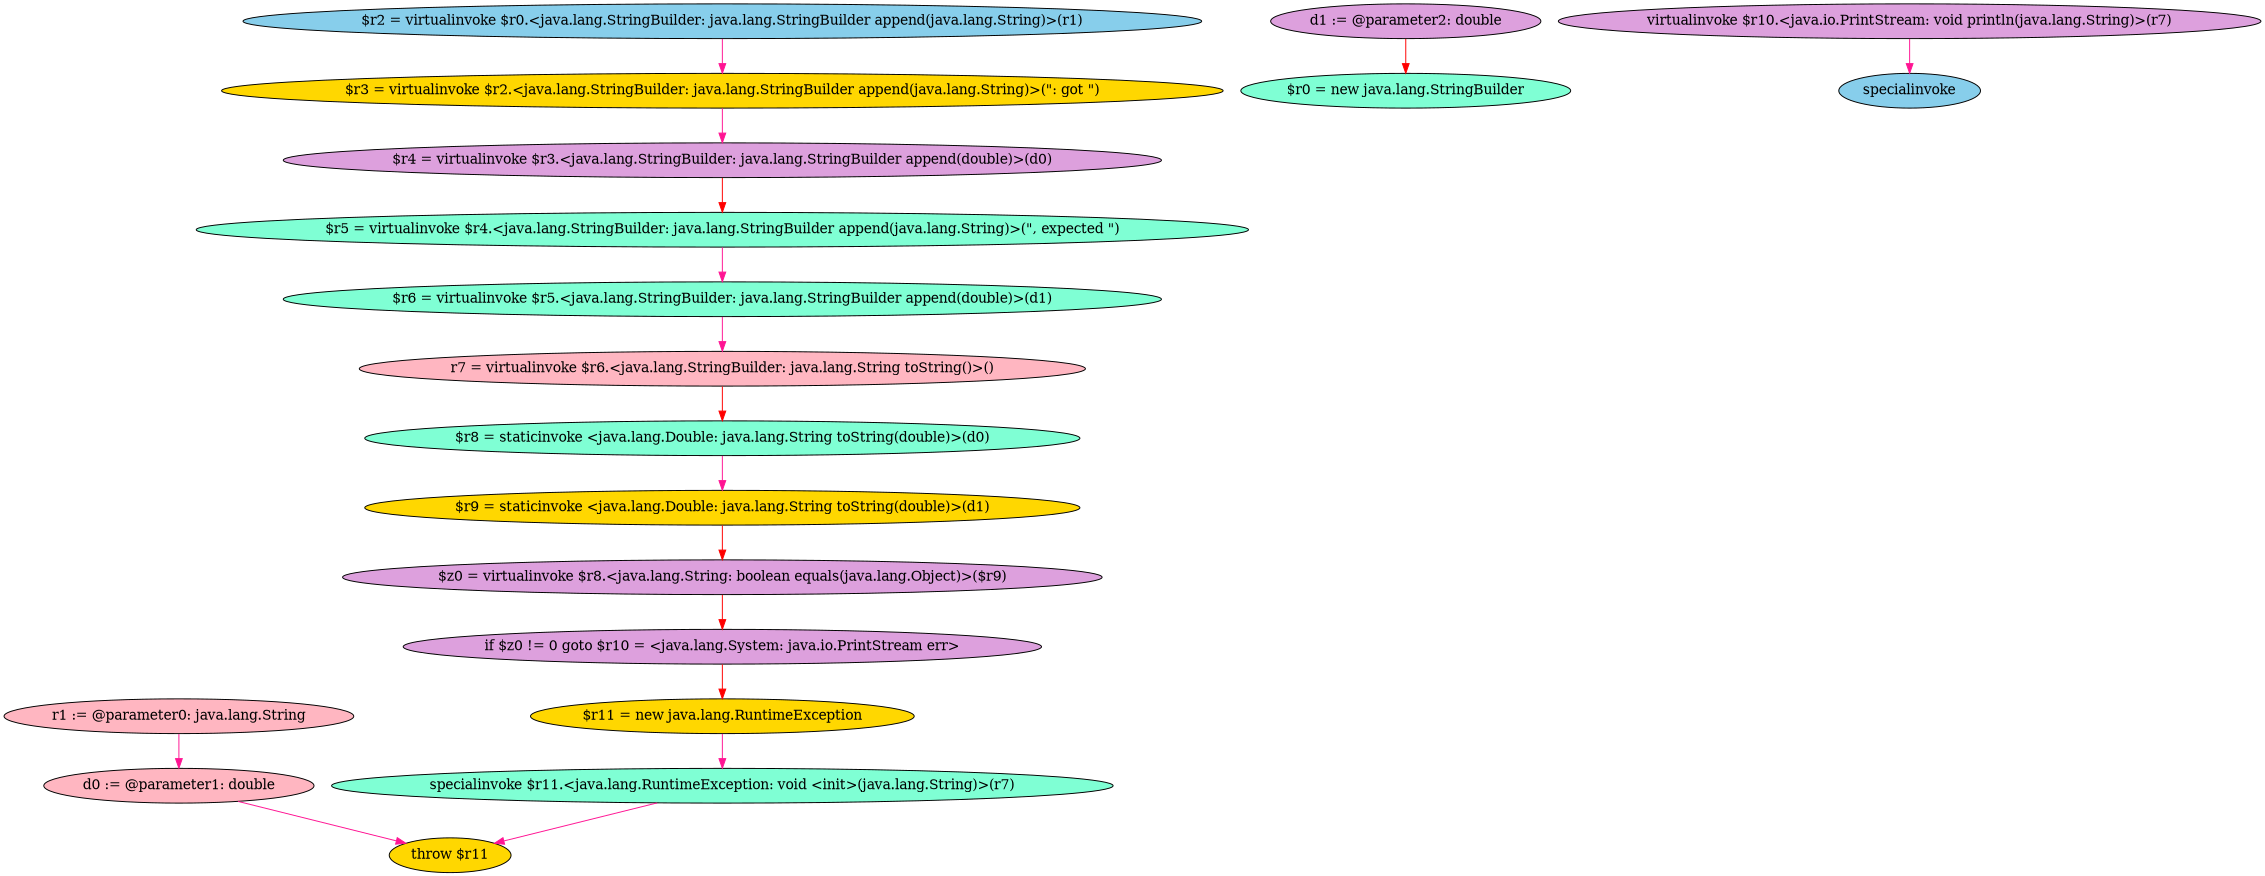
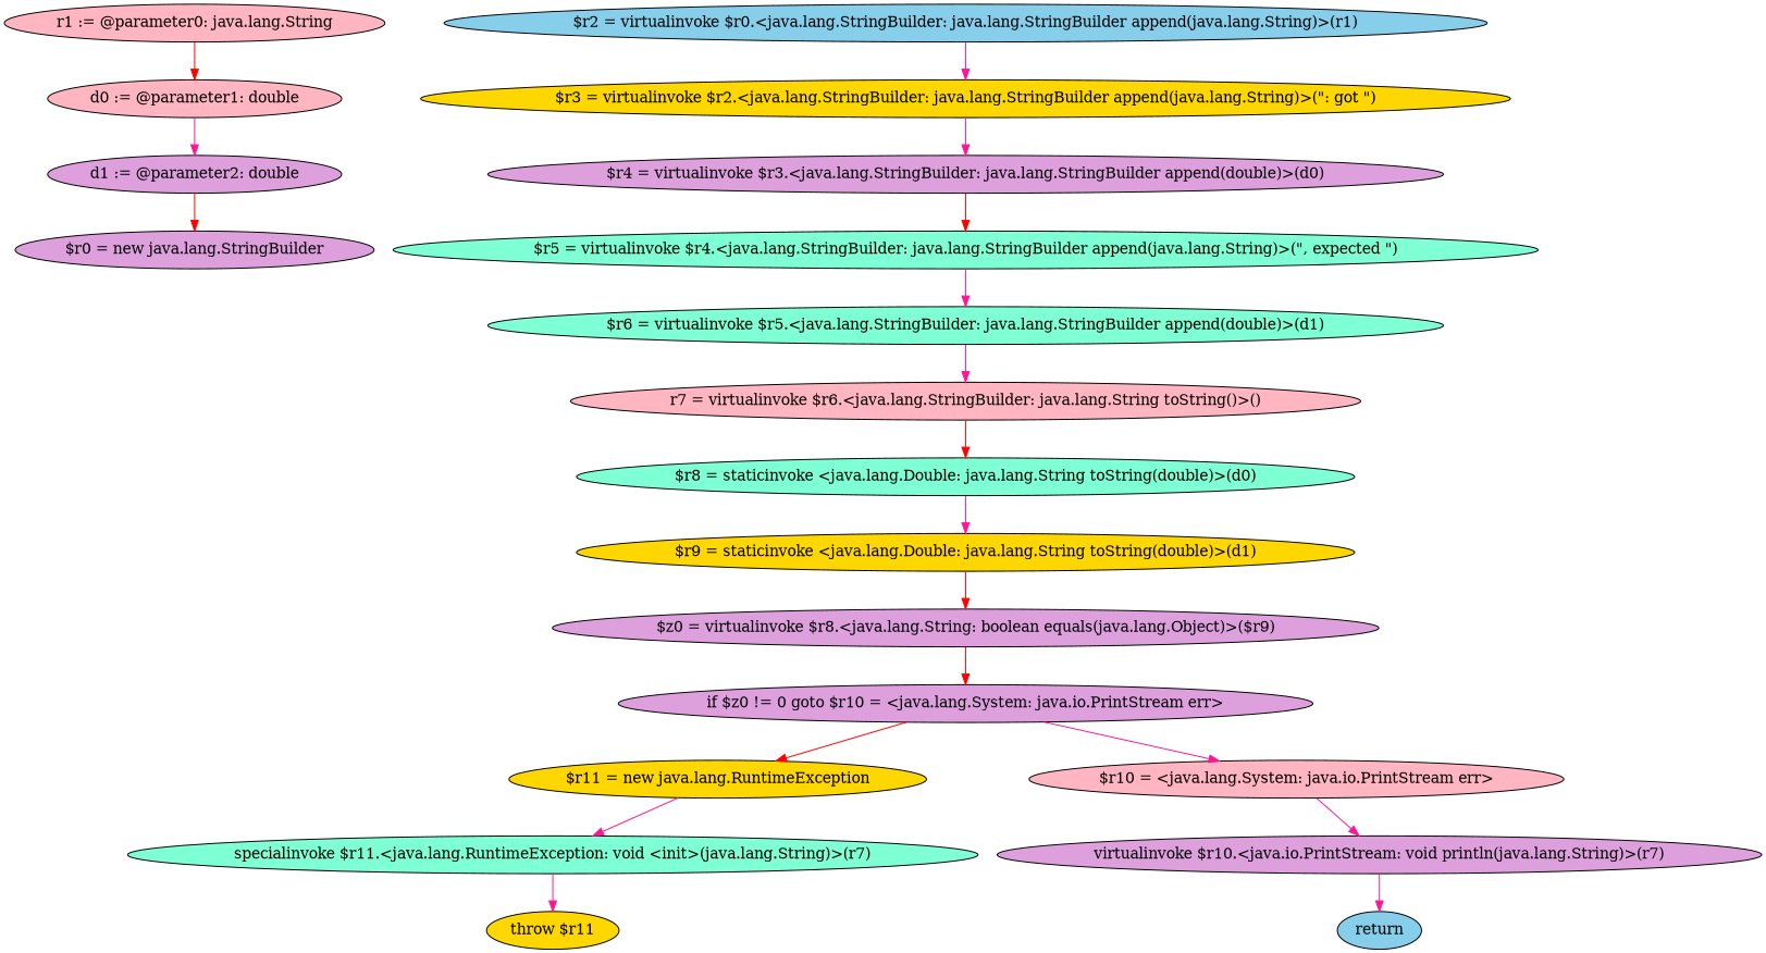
  digraph {
    node [fillcolor=plum style=filled]
    edge [color=deeppink]
    "r1 := @parameter0: java.lang.String" [fillcolor=lightpink]
    "d0 := @parameter1: double" [fillcolor=lightpink]
    "d1 := @parameter2: double"
-   "$r0 = new java.lang.StringBuilder" [fillcolor=aquamarine]
+   "$r0 = new java.lang.StringBuilder"
    "$r2 = virtualinvoke $r0.<java.lang.StringBuilder: java.lang.StringBuilder append(java.lang.String)>(r1)" [fillcolor=skyblue]
    "$r3 = virtualinvoke $r2.<java.lang.StringBuilder: java.lang.StringBuilder append(java.lang.String)>(\": got \")" [fillcolor=gold]
    "$r4 = virtualinvoke $r3.<java.lang.StringBuilder: java.lang.StringBuilder append(double)>(d0)"
    "$r5 = virtualinvoke $r4.<java.lang.StringBuilder: java.lang.StringBuilder append(java.lang.String)>(\", expected \")" [fillcolor=aquamarine]
    "$r6 = virtualinvoke $r5.<java.lang.StringBuilder: java.lang.StringBuilder append(double)>(d1)" [fillcolor=aquamarine]
    "r7 = virtualinvoke $r6.<java.lang.StringBuilder: java.lang.String toString()>()" [fillcolor=lightpink]
    "$r8 = staticinvoke <java.lang.Double: java.lang.String toString(double)>(d0)" [fillcolor=aquamarine]
    "$r9 = staticinvoke <java.lang.Double: java.lang.String toString(double)>(d1)" [fillcolor=gold]
    "$z0 = virtualinvoke $r8.<java.lang.String: boolean equals(java.lang.Object)>($r9)"
    "if $z0 != 0 goto $r10 = <java.lang.System: java.io.PrintStream err>"
    "$r11 = new java.lang.RuntimeException" [fillcolor=gold]
+   "$r10 = <java.lang.System: java.io.PrintStream err>" [fillcolor=lightpink]
    "specialinvoke $r11.<java.lang.RuntimeException: void <init>(java.lang.String)>(r7)" [fillcolor=aquamarine]
    "virtualinvoke $r10.<java.io.PrintStream: void println(java.lang.String)>(r7)"
    "throw $r11" [fillcolor=gold]
-   return [fillcolor=skyblue label=specialinvoke]
-   "r1 := @parameter0: java.lang.String" -> "d0 := @parameter1: double"
-   "d0 := @parameter1: double" -> "throw $r11"
+   return [fillcolor=skyblue]
+   "r1 := @parameter0: java.lang.String" -> "d0 := @parameter1: double" [color=red]
+   "d0 := @parameter1: double" -> "d1 := @parameter2: double"
    "d1 := @parameter2: double" -> "$r0 = new java.lang.StringBuilder" [color=red]
    "$r2 = virtualinvoke $r0.<java.lang.StringBuilder: java.lang.StringBuilder append(java.lang.String)>(r1)" -> "$r3 = virtualinvoke $r2.<java.lang.StringBuilder: java.lang.StringBuilder append(java.lang.String)>(\": got \")"
    "$r3 = virtualinvoke $r2.<java.lang.StringBuilder: java.lang.StringBuilder append(java.lang.String)>(\": got \")" -> "$r4 = virtualinvoke $r3.<java.lang.StringBuilder: java.lang.StringBuilder append(double)>(d0)"
    "$r4 = virtualinvoke $r3.<java.lang.StringBuilder: java.lang.StringBuilder append(double)>(d0)" -> "$r5 = virtualinvoke $r4.<java.lang.StringBuilder: java.lang.StringBuilder append(java.lang.String)>(\", expected \")" [color=red]
    "$r5 = virtualinvoke $r4.<java.lang.StringBuilder: java.lang.StringBuilder append(java.lang.String)>(\", expected \")" -> "$r6 = virtualinvoke $r5.<java.lang.StringBuilder: java.lang.StringBuilder append(double)>(d1)"
    "$r6 = virtualinvoke $r5.<java.lang.StringBuilder: java.lang.StringBuilder append(double)>(d1)" -> "r7 = virtualinvoke $r6.<java.lang.StringBuilder: java.lang.String toString()>()"
    "r7 = virtualinvoke $r6.<java.lang.StringBuilder: java.lang.String toString()>()" -> "$r8 = staticinvoke <java.lang.Double: java.lang.String toString(double)>(d0)" [color=red]
    "$r8 = staticinvoke <java.lang.Double: java.lang.String toString(double)>(d0)" -> "$r9 = staticinvoke <java.lang.Double: java.lang.String toString(double)>(d1)"
    "$r9 = staticinvoke <java.lang.Double: java.lang.String toString(double)>(d1)" -> "$z0 = virtualinvoke $r8.<java.lang.String: boolean equals(java.lang.Object)>($r9)" [color=red]
    "$z0 = virtualinvoke $r8.<java.lang.String: boolean equals(java.lang.Object)>($r9)" -> "if $z0 != 0 goto $r10 = <java.lang.System: java.io.PrintStream err>" [color=red]
    "if $z0 != 0 goto $r10 = <java.lang.System: java.io.PrintStream err>" -> "$r11 = new java.lang.RuntimeException" [color=red]
+   "if $z0 != 0 goto $r10 = <java.lang.System: java.io.PrintStream err>" -> "$r10 = <java.lang.System: java.io.PrintStream err>"
    "$r11 = new java.lang.RuntimeException" -> "specialinvoke $r11.<java.lang.RuntimeException: void <init>(java.lang.String)>(r7)"
+   "$r10 = <java.lang.System: java.io.PrintStream err>" -> "virtualinvoke $r10.<java.io.PrintStream: void println(java.lang.String)>(r7)"
    "specialinvoke $r11.<java.lang.RuntimeException: void <init>(java.lang.String)>(r7)" -> "throw $r11"
    "virtualinvoke $r10.<java.io.PrintStream: void println(java.lang.String)>(r7)" -> return
  }
